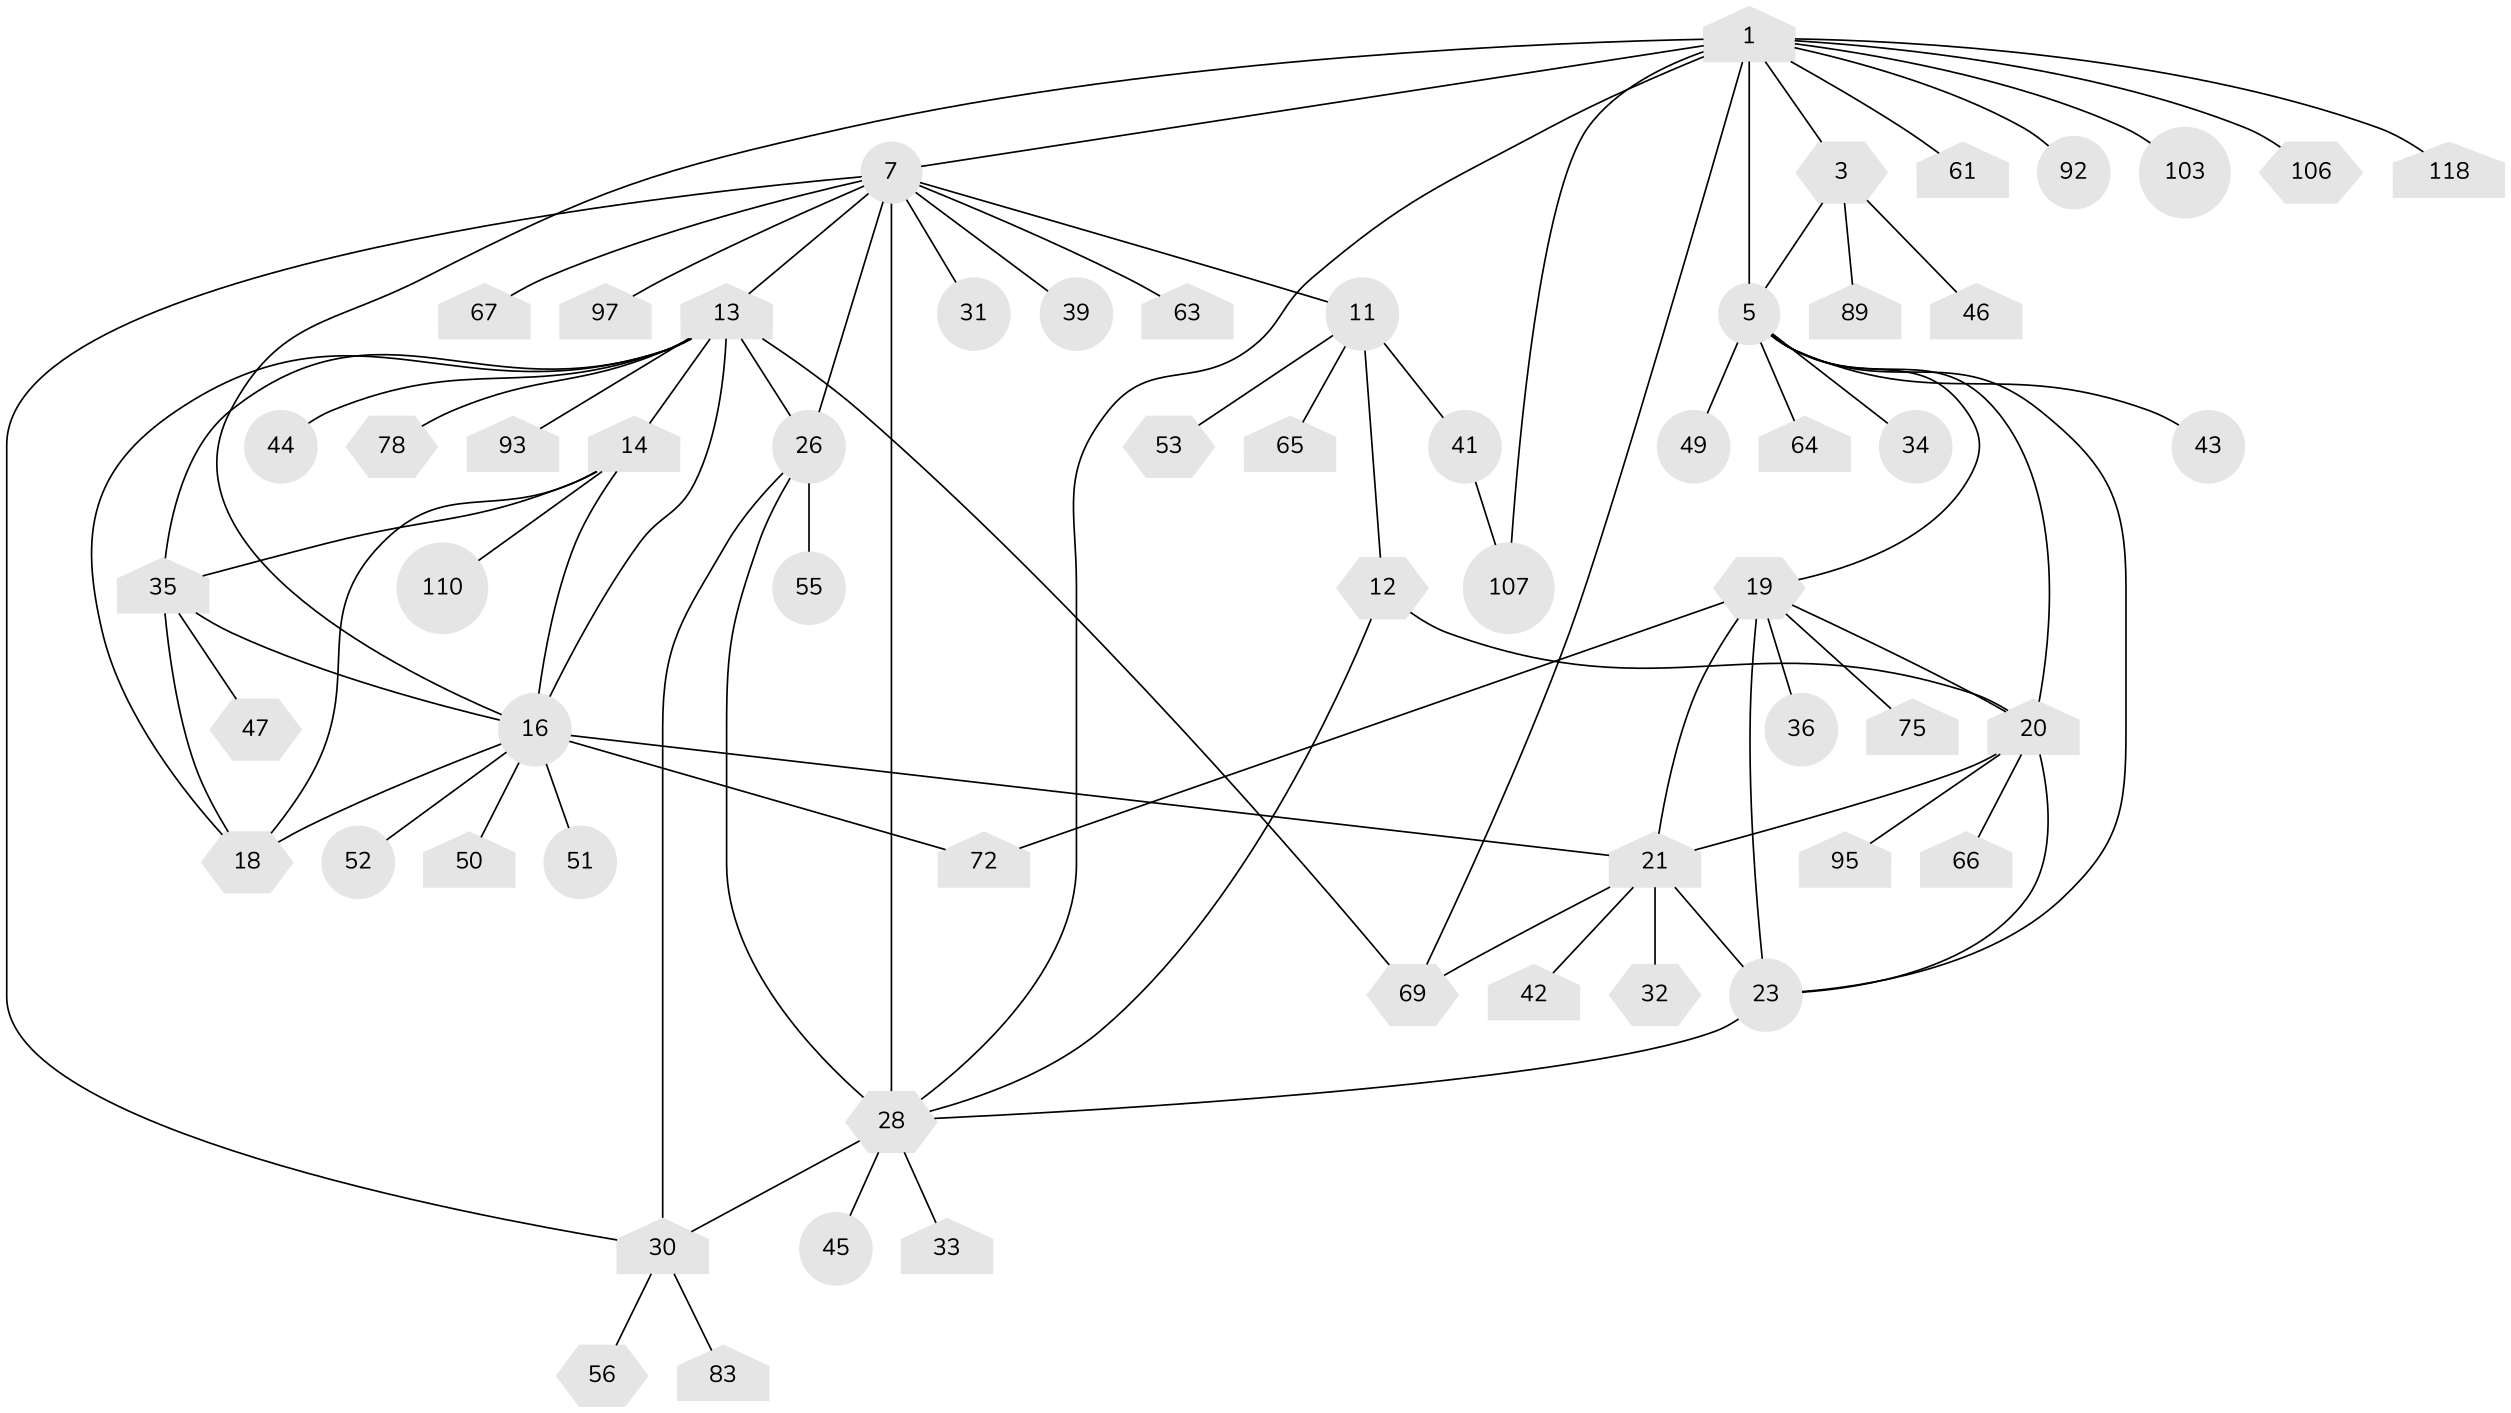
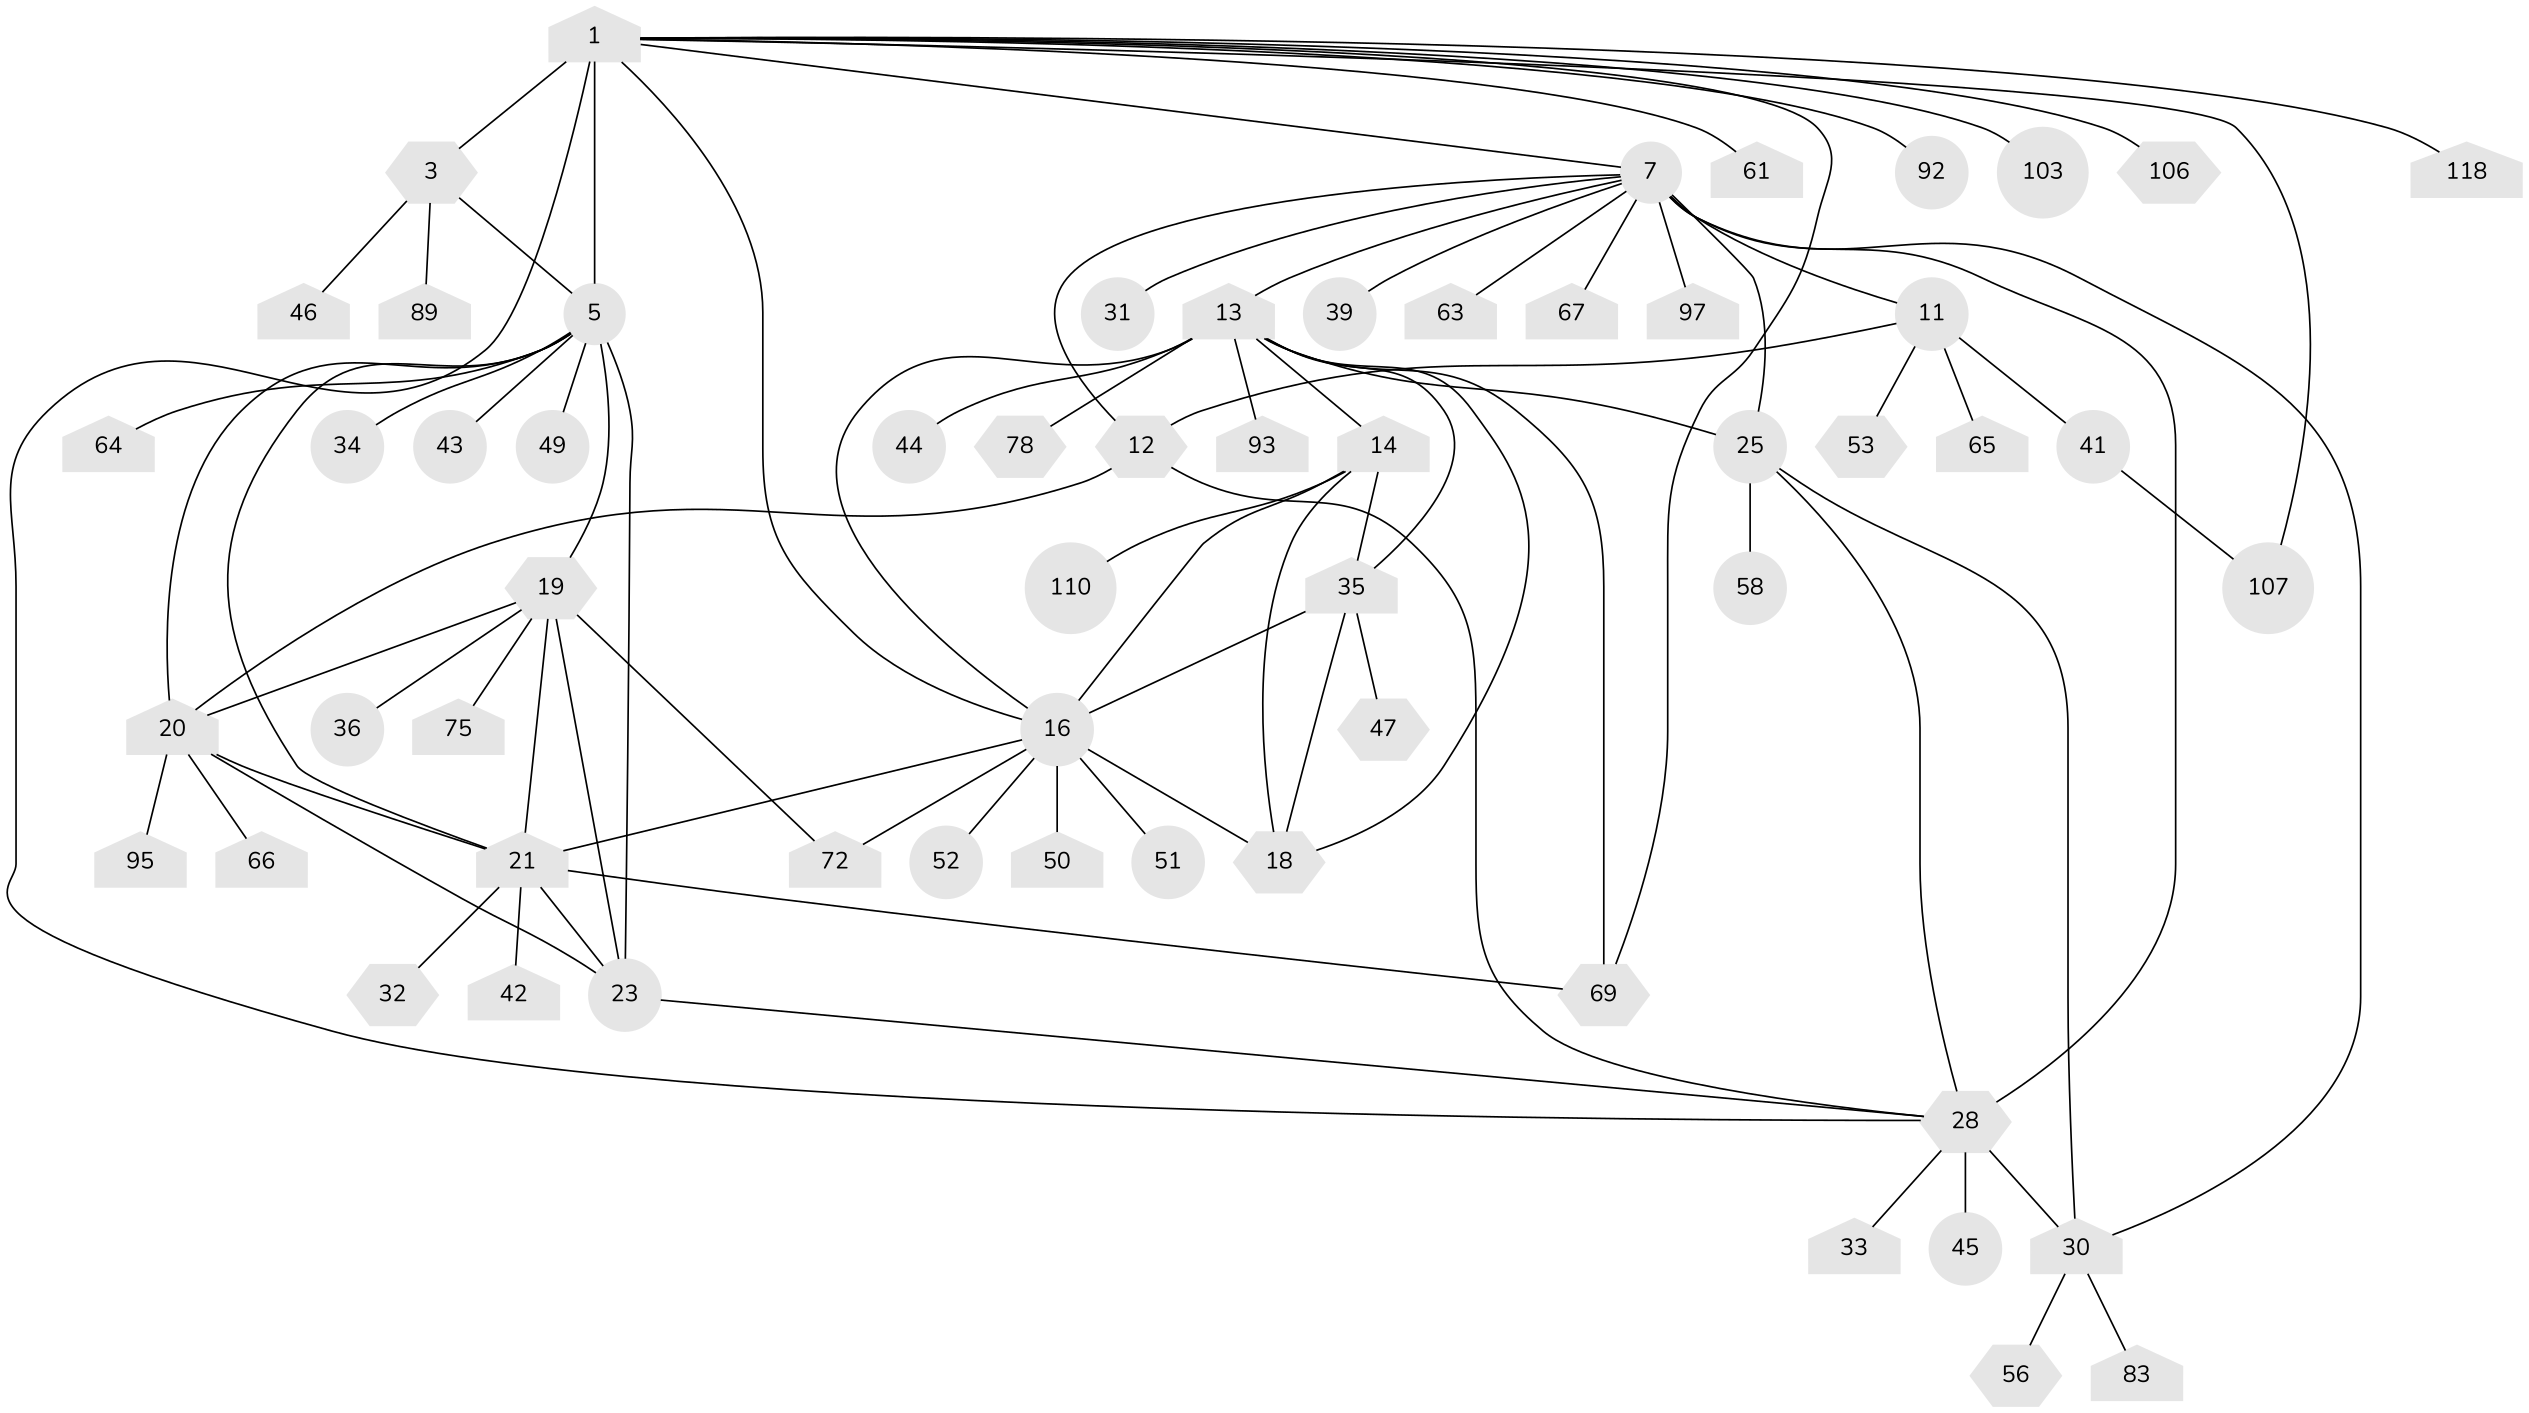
  graph {
    fontname=Nunito
    node [color=gray90 fontname=Nunito shape=house style=filled]
    edge [fontname=Nunito]
    1 [super="+2+4"]
    3 [shape=hexagon]
    5 [shape=circle super="+77+90+108+6+71"]
    7 [shape=circle super="+9+8+98+76"]
    16 [shape=circle super="+17"]
    28 [shape=hexagon super="+40+29"]
    61
    69 [shape=hexagon super="+94+99"]
    92 [shape=circle]
    103 [shape=circle]
    106 [shape=hexagon]
    107 [shape=circle]
    118
    46
    89
    19 [shape=hexagon super="+68"]
    20
    21 [super="+54+22+114+119"]
    23 [shape=circle super="+70+48+102"]
    34 [shape=circle]
    43 [shape=circle]
    49 [shape=circle]
    64
-   25 [shape=circle super="+87+101+85+38" label=26]
+   25 [shape=circle super="+87+101+85+38"]
    11 [shape=circle]
    12 [shape=hexagon]
    13 [super="+37"]
    30
    31 [shape=circle]
    39 [shape=circle]
    63
    67
    97
    72 [super="+96"]
    18 [shape=hexagon super="+117+104+80"]
    50 [super="+60"]
    51 [shape=circle super="+55"]
    52 [shape=circle super="+59+79+62"]
-   58 [shape=circle label=55]
+   58 [shape=circle]
    33
    45 [shape=circle]
    36 [shape=circle]
    75
    66
    95
    32 [shape=hexagon]
    42
    41 [shape=circle super="+109"]
    53 [shape=hexagon]
    65
    14
    n52 [label=35 super="+73"]
    44 [shape=circle super="+57"]
    78 [shape=hexagon]
    93
    56 [shape=hexagon]
    n57 [label=83]
    110 [shape=circle]
    47 [shape=hexagon]
    1 -- 3 [weight=3]
    1 -- 5 [weight=6]
    1 -- 7
    1 -- 16
    1 -- 28
    1 -- 61
    1 -- 69
    1 -- 92
    1 -- 103
    1 -- 106
    1 -- 107
    1 -- 118
    3 -- 5 [weight=2]
    3 -- 46
    3 -- 89
    5 -- 19
    5 -- 20
+   5 -- 21 [weight=2]
    5 -- 23
    5 -- 34
    5 -- 43
    5 -- 49
    5 -- 64
    7 -- 28 [weight=4]
    7 -- 25 [weight=2]
    7 -- 11 [weight=4]
+   7 -- 12 [weight=4]
    7 -- 13
    7 -- 30 [weight=2]
    7 -- 31
    7 -- 39
    7 -- 63
    7 -- 67
    7 -- 97
    16 -- 21 [weight=2]
    16 -- 72
    16 -- 18 [weight=2]
    16 -- 50
    16 -- 51
    16 -- 52
    28 -- 30 [weight=2]
    28 -- 33
    28 -- 45
    19 -- 20
    19 -- 21 [weight=2]
    19 -- 23
    19 -- 72
    19 -- 36
    19 -- 75
    20 -- 21 [weight=2]
    20 -- 23
    20 -- 66
    20 -- 95
    21 -- 69
    21 -- 23 [weight=2]
    21 -- 32
    21 -- 42
    23 -- 28
    25 -- 28 [weight=2]
    25 -- 30
    25 -- 58
    11 -- 12
    11 -- 41
    11 -- 53
    11 -- 65
    12 -- 28
    12 -- 20
    13 -- 16 [weight=2]
    13 -- 69
    13 -- 25
    13 -- 18
    13 -- 14
    13 -- n52
    13 -- 44
    13 -- 78
    13 -- 93
    30 -- 56
    30 -- n57
    41 -- 107
    14 -- 16 [weight=2]
    14 -- 18
    14 -- n52
    14 -- 110
    n52 -- 16 [weight=2]
    n52 -- 18
    n52 -- 47
  }
